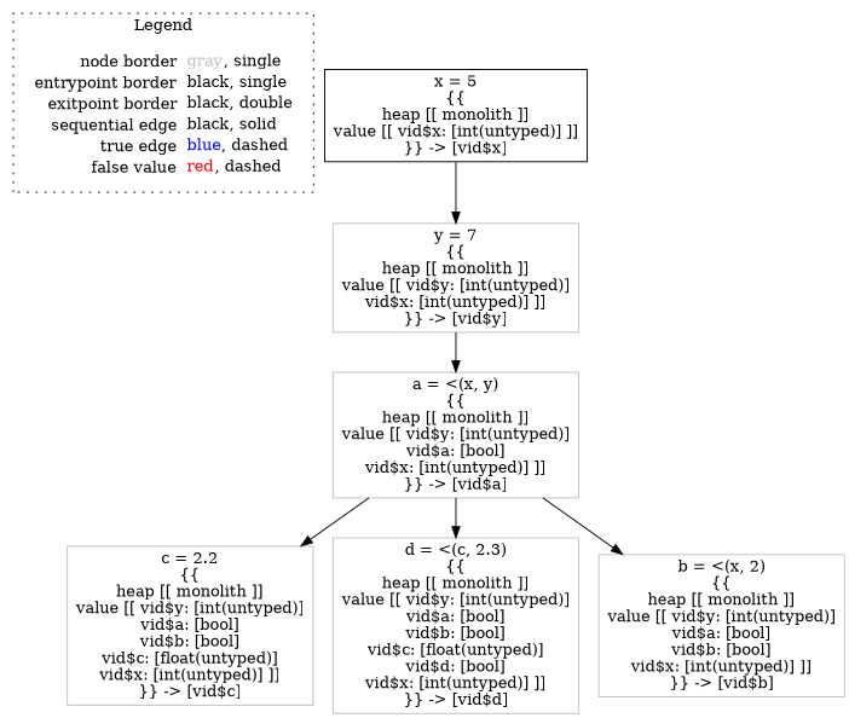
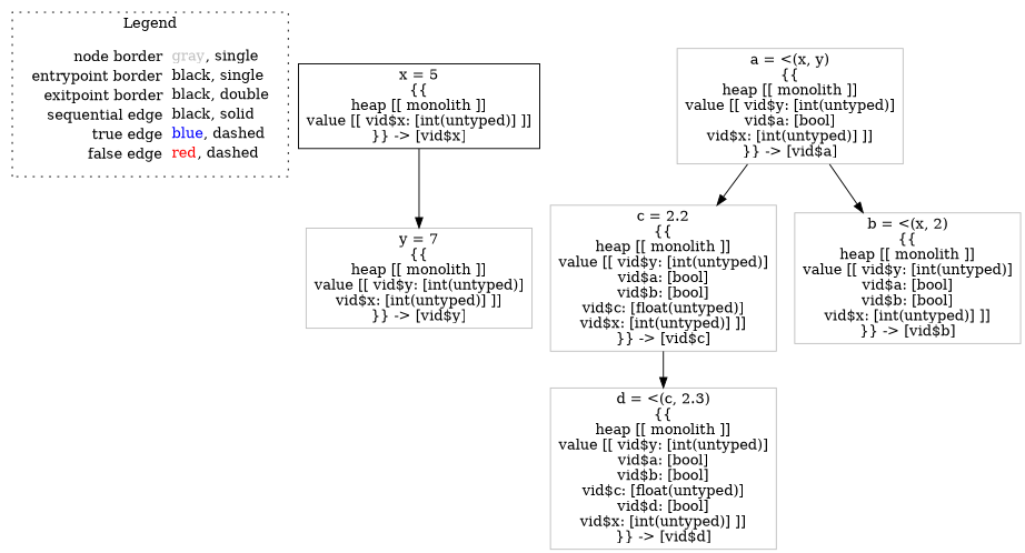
  digraph {
    node [shape=rect color=gray]
    edge [color=black]
-   n1 [label=<<table border="0" cellpadding="2" cellspacing="0" cellborder="0"><tr><td align="right">node border&nbsp;</td><td align="left"><font color="gray">gray</font>, single</td></tr><tr><td align="right">entrypoint border&nbsp;</td><td align="left"><font color="black">black</font>, single</td></tr><tr><td align="right">exitpoint border&nbsp;</td><td align="left"><font color="black">black</font>, double</td></tr><tr><td align="right">sequential edge&nbsp;</td><td align="left"><font color="black">black</font>, solid</td></tr><tr><td align="right">true edge&nbsp;</td><td align="left"><font color="blue">blue</font>, dashed</td></tr><tr><td align="right">false value&nbsp;</td><td align="left"><font color="red">red</font>, dashed</td></tr></table>> shape=plaintext color=""]
+   n1 [label=<<table border="0" cellpadding="2" cellspacing="0" cellborder="0"><tr><td align="right">node border&nbsp;</td><td align="left"><font color="gray">gray</font>, single</td></tr><tr><td align="right">entrypoint border&nbsp;</td><td align="left"><font color="black">black</font>, single</td></tr><tr><td align="right">exitpoint border&nbsp;</td><td align="left"><font color="black">black</font>, double</td></tr><tr><td align="right">sequential edge&nbsp;</td><td align="left"><font color="black">black</font>, solid</td></tr><tr><td align="right">true edge&nbsp;</td><td align="left"><font color="blue">blue</font>, dashed</td></tr><tr><td align="right">false edge&nbsp;</td><td align="left"><font color="red">red</font>, dashed</td></tr></table>> shape=plaintext color=""]
    n2 [color=black label=<x = 5<BR/>{{<BR/>heap [[ monolith ]]<BR/>value [[ vid$x: [int(untyped)] ]]<BR/>}} -&gt; [vid$x]>]
    n3 [label=<y = 7<BR/>{{<BR/>heap [[ monolith ]]<BR/>value [[ vid$y: [int(untyped)]<BR/>vid$x: [int(untyped)] ]]<BR/>}} -&gt; [vid$y]>]
    n4 [label=<a = &lt;(x, y)<BR/>{{<BR/>heap [[ monolith ]]<BR/>value [[ vid$y: [int(untyped)]<BR/>vid$a: [bool]<BR/>vid$x: [int(untyped)] ]]<BR/>}} -&gt; [vid$a]>]
    n5 [label=<c = 2.2<BR/>{{<BR/>heap [[ monolith ]]<BR/>value [[ vid$y: [int(untyped)]<BR/>vid$a: [bool]<BR/>vid$b: [bool]<BR/>vid$c: [float(untyped)]<BR/>vid$x: [int(untyped)] ]]<BR/>}} -&gt; [vid$c]>]
    n6 [label=<d = &lt;(c, 2.3)<BR/>{{<BR/>heap [[ monolith ]]<BR/>value [[ vid$y: [int(untyped)]<BR/>vid$a: [bool]<BR/>vid$b: [bool]<BR/>vid$c: [float(untyped)]<BR/>vid$d: [bool]<BR/>vid$x: [int(untyped)] ]]<BR/>}} -&gt; [vid$d]>]
    n7 [label=<b = &lt;(x, 2)<BR/>{{<BR/>heap [[ monolith ]]<BR/>value [[ vid$y: [int(untyped)]<BR/>vid$a: [bool]<BR/>vid$b: [bool]<BR/>vid$x: [int(untyped)] ]]<BR/>}} -&gt; [vid$b]>]
    subgraph cluster_1 {
      label=Legend
      style=dotted
      n1
    }
    n2 -> n3
-   n3 -> n4
    n4 -> n5
    n4 -> n7
-   n4 -> n6
+   n5 -> n6
  }
